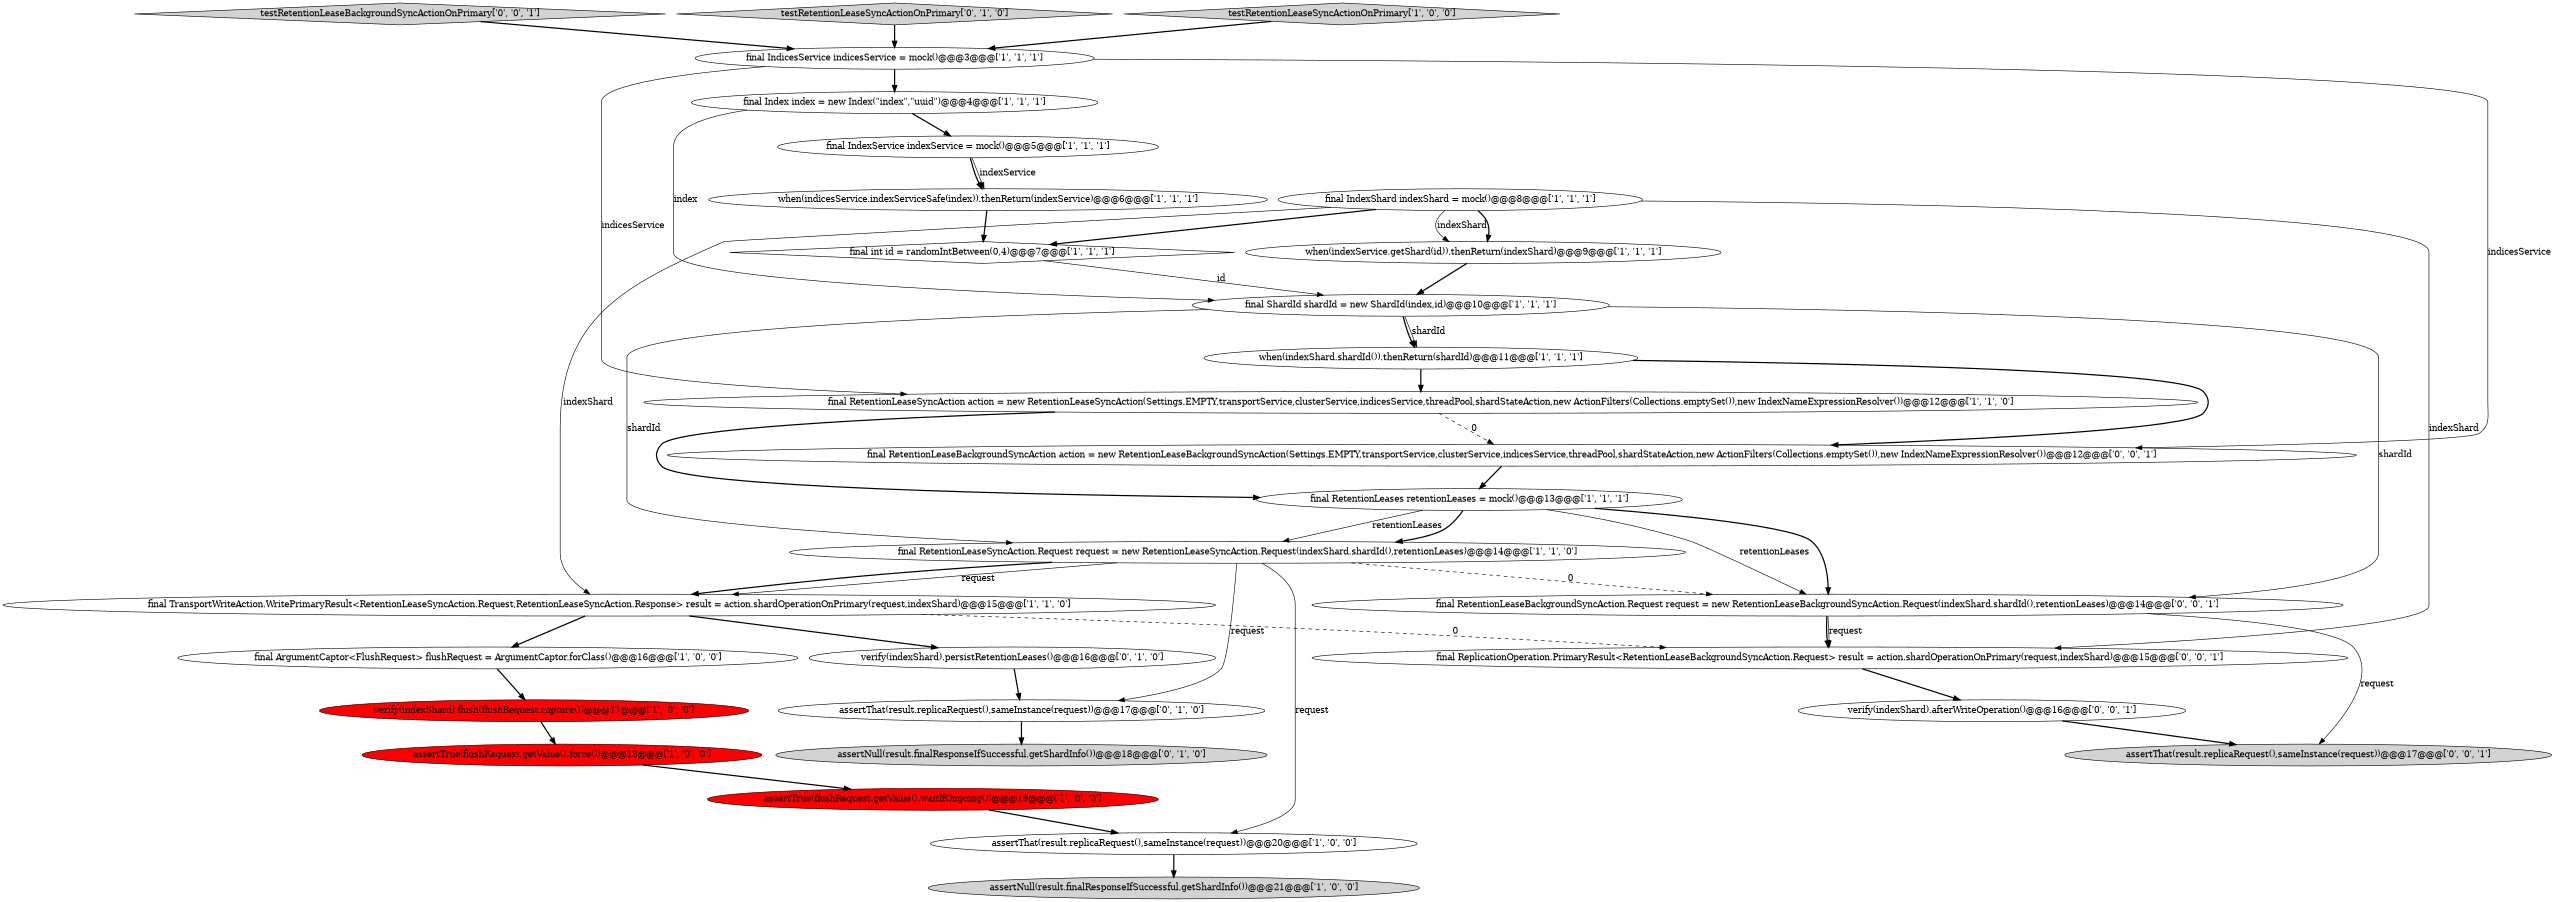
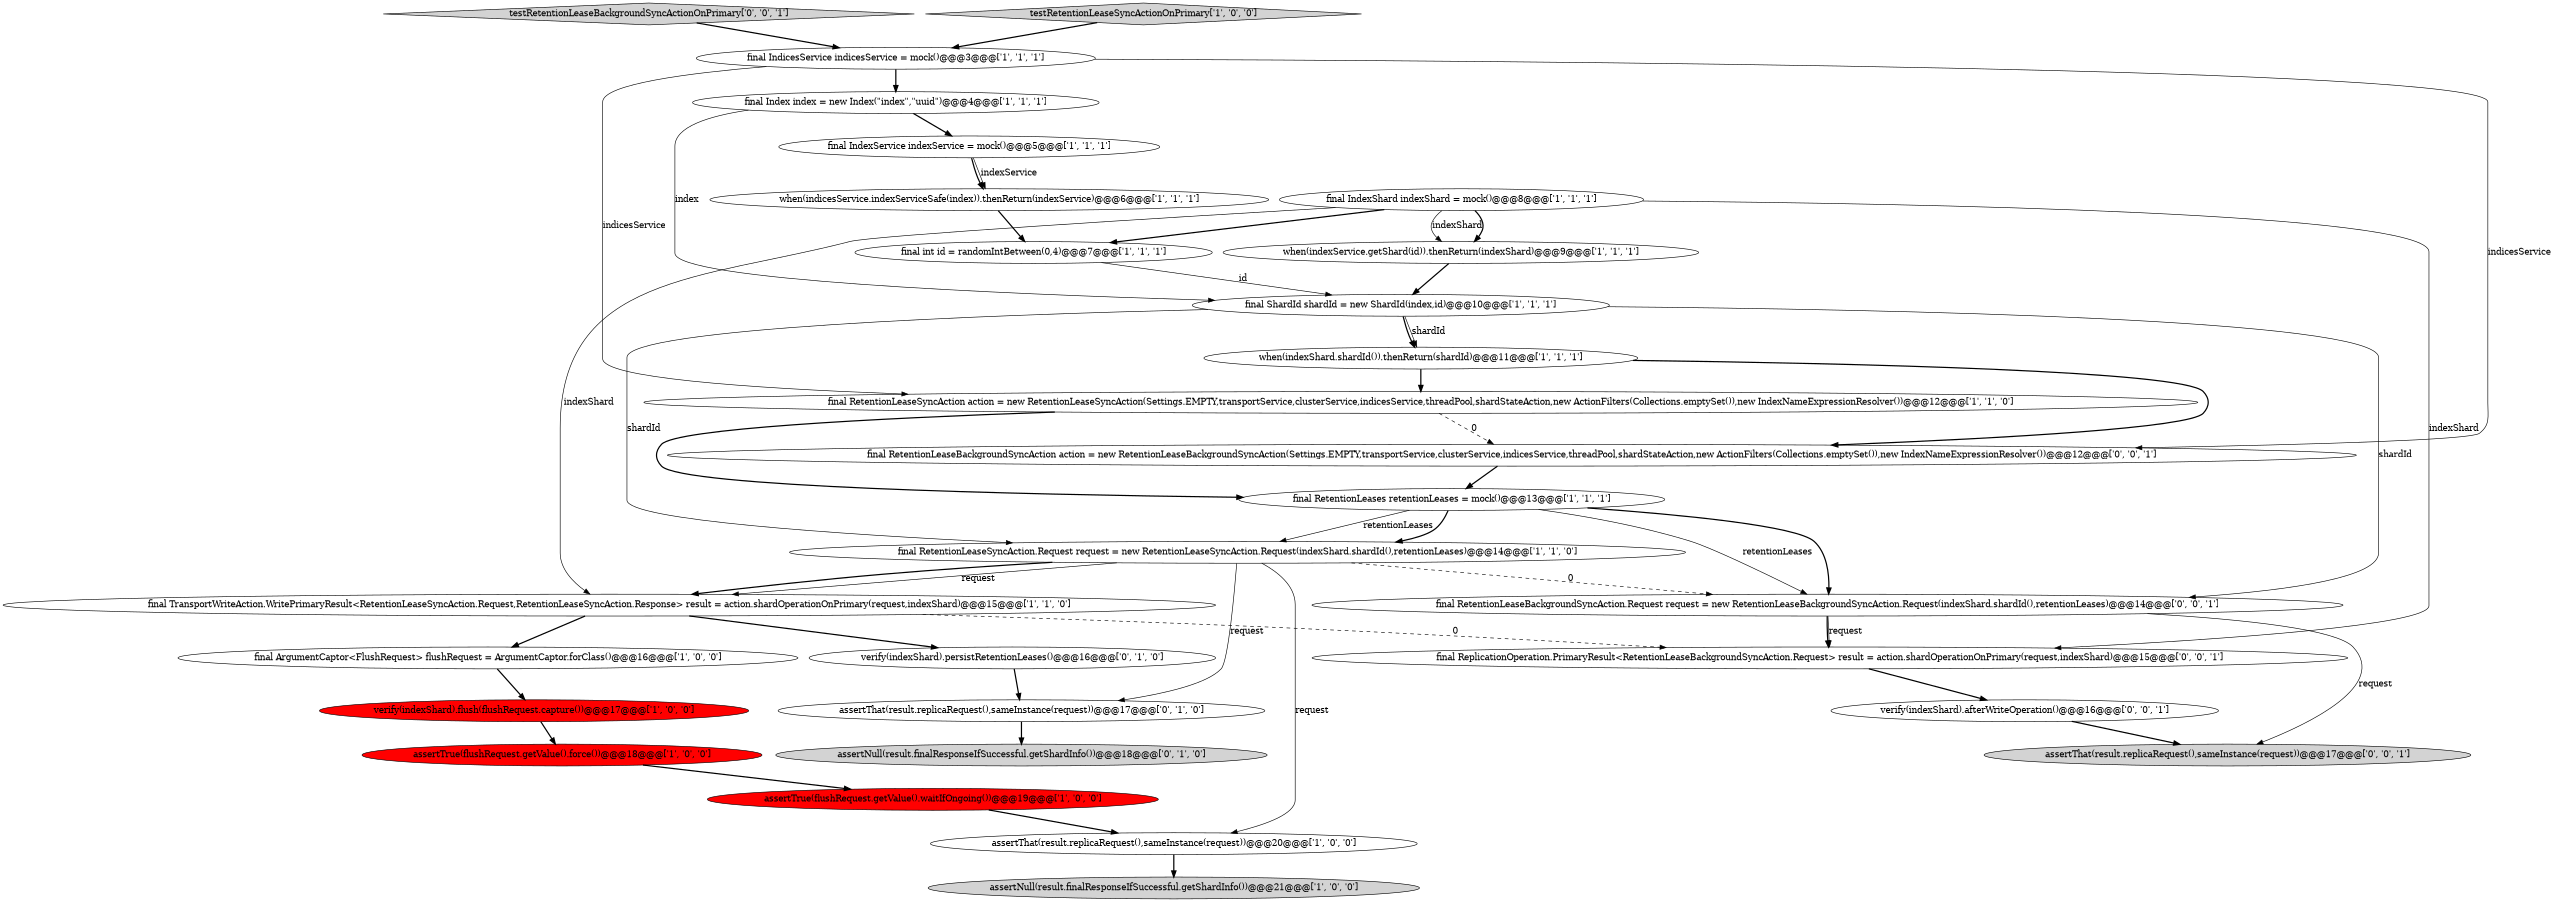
  digraph {
    node [fillcolor=white shape=ellipse style=filled]
    edge [style=bold]
    n1 [fillcolor=lightgray label="testRetentionLeaseBackgroundSyncActionOnPrimary['0', '0', '1']" shape=diamond]
    n2 [label="final IndicesService indicesService = mock()@@@3@@@['1', '1', '1']"]
    n3 [label="final RetentionLeaseSyncAction action = new RetentionLeaseSyncAction(Settings.EMPTY,transportService,clusterService,indicesService,threadPool,shardStateAction,new ActionFilters(Collections.emptySet()),new IndexNameExpressionResolver())@@@12@@@['1', '1', '0']"]
    n4 [label="final RetentionLeaseBackgroundSyncAction action = new RetentionLeaseBackgroundSyncAction(Settings.EMPTY,transportService,clusterService,indicesService,threadPool,shardStateAction,new ActionFilters(Collections.emptySet()),new IndexNameExpressionResolver())@@@12@@@['0', '0', '1']"]
    n5 [label="final Index index = new Index(\"index\",\"uuid\")@@@4@@@['1', '1', '1']"]
    n6 [label="assertThat(result.replicaRequest(),sameInstance(request))@@@20@@@['1', '0', '0']"]
    n7 [fillcolor=lightgray label="assertNull(result.finalResponseIfSuccessful.getShardInfo())@@@21@@@['1', '0', '0']"]
    n8 [label="when(indexShard.shardId()).thenReturn(shardId)@@@11@@@['1', '1', '1']"]
    n9 [label="final RetentionLeases retentionLeases = mock()@@@13@@@['1', '1', '1']"]
    n10 [label="final ArgumentCaptor<FlushRequest> flushRequest = ArgumentCaptor.forClass()@@@16@@@['1', '0', '0']"]
    n11 [fillcolor=red label="verify(indexShard).flush(flushRequest.capture())@@@17@@@['1', '0', '0']"]
    n12 [fillcolor=red label="assertTrue(flushRequest.getValue().force())@@@18@@@['1', '0', '0']"]
    n13 [label="final ShardId shardId = new ShardId(index,id)@@@10@@@['1', '1', '1']"]
    n14 [label="final IndexService indexService = mock()@@@5@@@['1', '1', '1']"]
    n15 [label="final RetentionLeaseSyncAction.Request request = new RetentionLeaseSyncAction.Request(indexShard.shardId(),retentionLeases)@@@14@@@['1', '1', '0']"]
    n16 [label="final RetentionLeaseBackgroundSyncAction.Request request = new RetentionLeaseBackgroundSyncAction.Request(indexShard.shardId(),retentionLeases)@@@14@@@['0', '0', '1']"]
    n17 [label="when(indicesService.indexServiceSafe(index)).thenReturn(indexService)@@@6@@@['1', '1', '1']"]
    n18 [label="assertThat(result.replicaRequest(),sameInstance(request))@@@17@@@['0', '1', '0']"]
    n19 [label="final TransportWriteAction.WritePrimaryResult<RetentionLeaseSyncAction.Request,RetentionLeaseSyncAction.Response> result = action.shardOperationOnPrimary(request,indexShard)@@@15@@@['1', '1', '0']"]
    n20 [label="final ReplicationOperation.PrimaryResult<RetentionLeaseBackgroundSyncAction.Request> result = action.shardOperationOnPrimary(request,indexShard)@@@15@@@['0', '0', '1']"]
    n21 [fillcolor=lightgray label="assertThat(result.replicaRequest(),sameInstance(request))@@@17@@@['0', '0', '1']"]
-   n22 [label="final int id = randomIntBetween(0,4)@@@7@@@['1', '1', '1']" shape=diamond]
+   n22 [label="final int id = randomIntBetween(0,4)@@@7@@@['1', '1', '1']"]
    n23 [label="final IndexShard indexShard = mock()@@@8@@@['1', '1', '1']"]
    n24 [label="when(indexService.getShard(id)).thenReturn(indexShard)@@@9@@@['1', '1', '1']"]
    n25 [label="verify(indexShard).persistRetentionLeases()@@@16@@@['0', '1', '0']"]
    n26 [fillcolor=lightgray label="assertNull(result.finalResponseIfSuccessful.getShardInfo())@@@18@@@['0', '1', '0']"]
    n27 [fillcolor=red label="assertTrue(flushRequest.getValue().waitIfOngoing())@@@19@@@['1', '0', '0']"]
    n28 [label="verify(indexShard).afterWriteOperation()@@@16@@@['0', '0', '1']"]
-   n29 [fillcolor=lightgray label="testRetentionLeaseSyncActionOnPrimary['0', '1', '0']" shape=diamond]
    n30 [fillcolor=lightgray label="testRetentionLeaseSyncActionOnPrimary['1', '0', '0']" shape=diamond]
    n1 -> n2
    n2 -> n3 [label=indicesService style=solid]
    n2 -> n4 [label=indicesService style=solid]
    n2 -> n5
    n3 -> n4 [label=0 style=dashed]
    n3 -> n9
    n4 -> n9
    n5 -> n13 [label=index style=solid]
    n5 -> n14
    n6 -> n7
    n8 -> n3
    n8 -> n4
    n9 -> n15 [label=retentionLeases style=solid]
    n9 -> n15
    n9 -> n16 [label=retentionLeases style=solid]
    n9 -> n16
    n10 -> n11
    n11 -> n12
    n12 -> n27
    n13 -> n8 [label=shardId style=solid]
    n13 -> n8
    n13 -> n15 [label=shardId style=solid]
    n13 -> n16 [label=shardId style=solid]
    n14 -> n17
    n14 -> n17 [label=indexService style=solid]
    n15 -> n6 [label=request style=solid]
    n15 -> n16 [label=0 style=dashed]
    n15 -> n18 [label=request style=solid]
    n15 -> n19 [label=request style=solid]
    n15 -> n19
    n16 -> n20
    n16 -> n20 [label=request style=solid]
    n16 -> n21 [label=request style=solid]
    n17 -> n22
    n18 -> n26
    n19 -> n10
    n19 -> n20 [label=0 style=dashed]
    n19 -> n25
    n20 -> n28
    n22 -> n13 [label=id style=solid]
    n23 -> n19 [label=indexShard style=solid]
    n23 -> n20 [label=indexShard style=solid]
    n23 -> n22
    n23 -> n24 [label=indexShard style=solid]
    n23 -> n24
    n24 -> n13
    n25 -> n18
    n27 -> n6
    n28 -> n21
-   n29 -> n2
    n30 -> n2
  }
